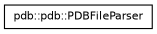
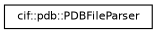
  digraph {
    rankdir=LR
-   n1 [color=black fillcolor=white fontname=Helvetica fontsize=10 height=0.2 label="pdb::pdb::PDBFileParser" shape=record style=filled width=0.4]
+   n1 [color=black fillcolor=white fontname=Helvetica fontsize=10 height=0.2 label="cif::pdb::PDBFileParser" shape=record style=filled width=0.4]
  }
